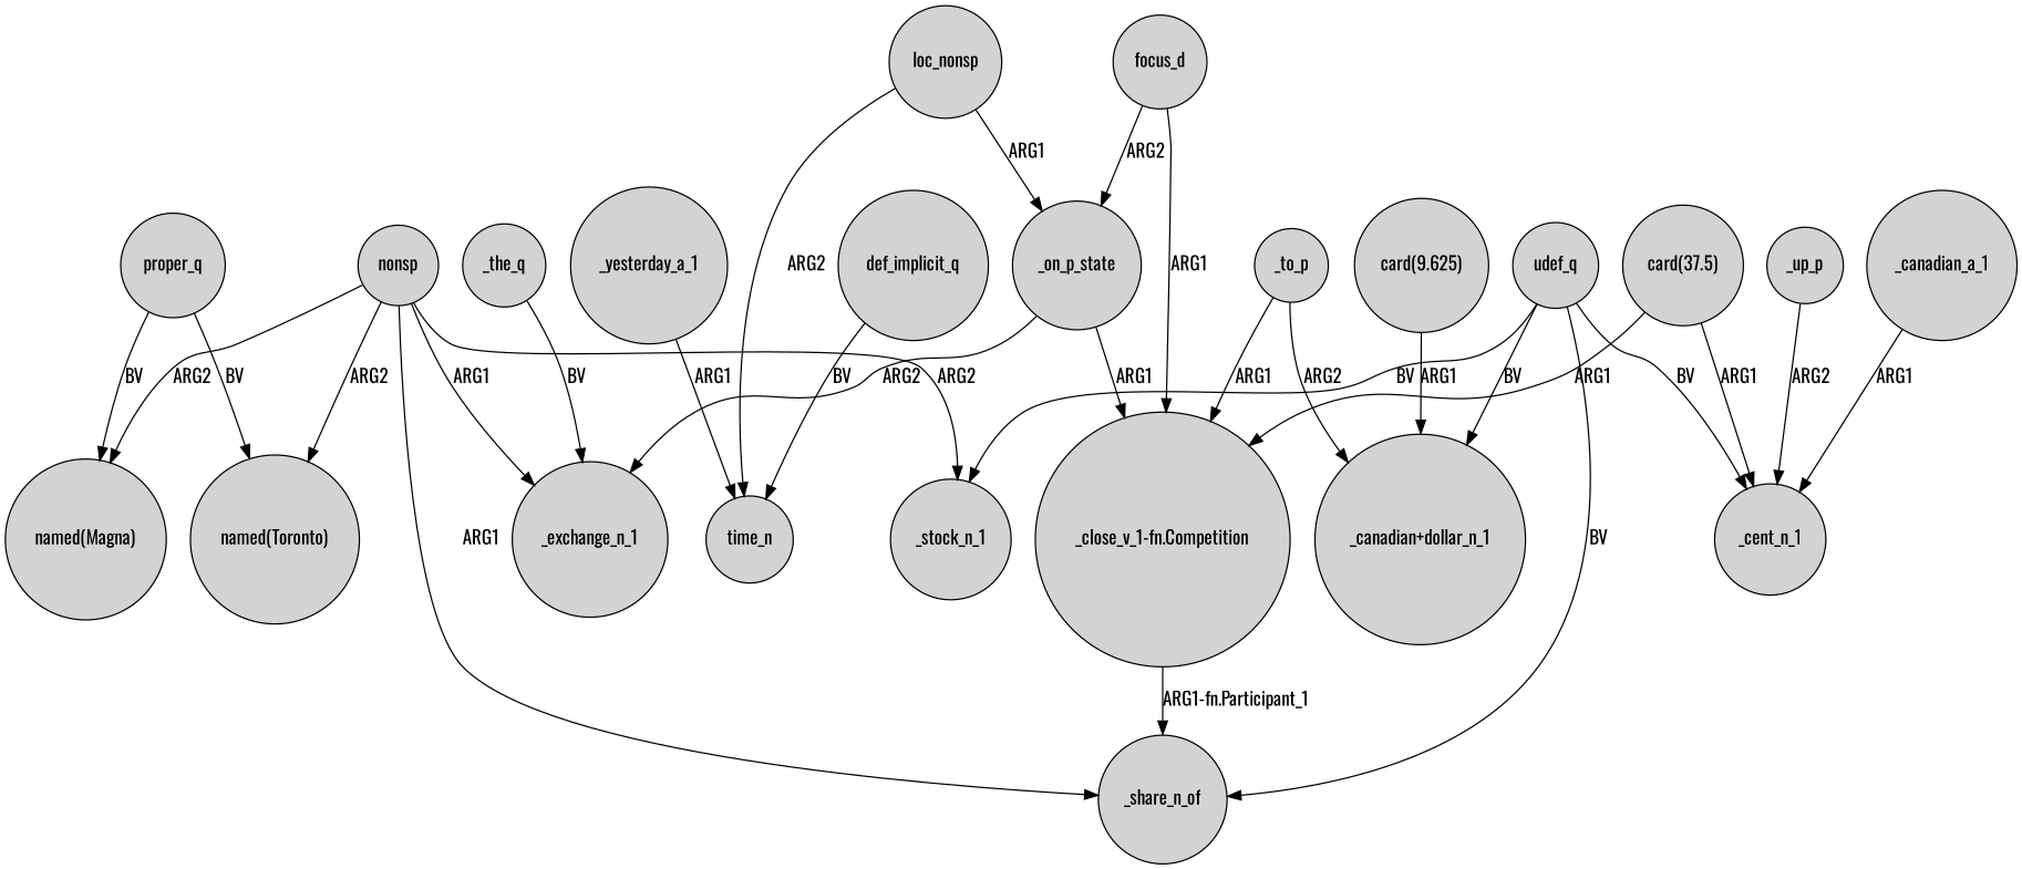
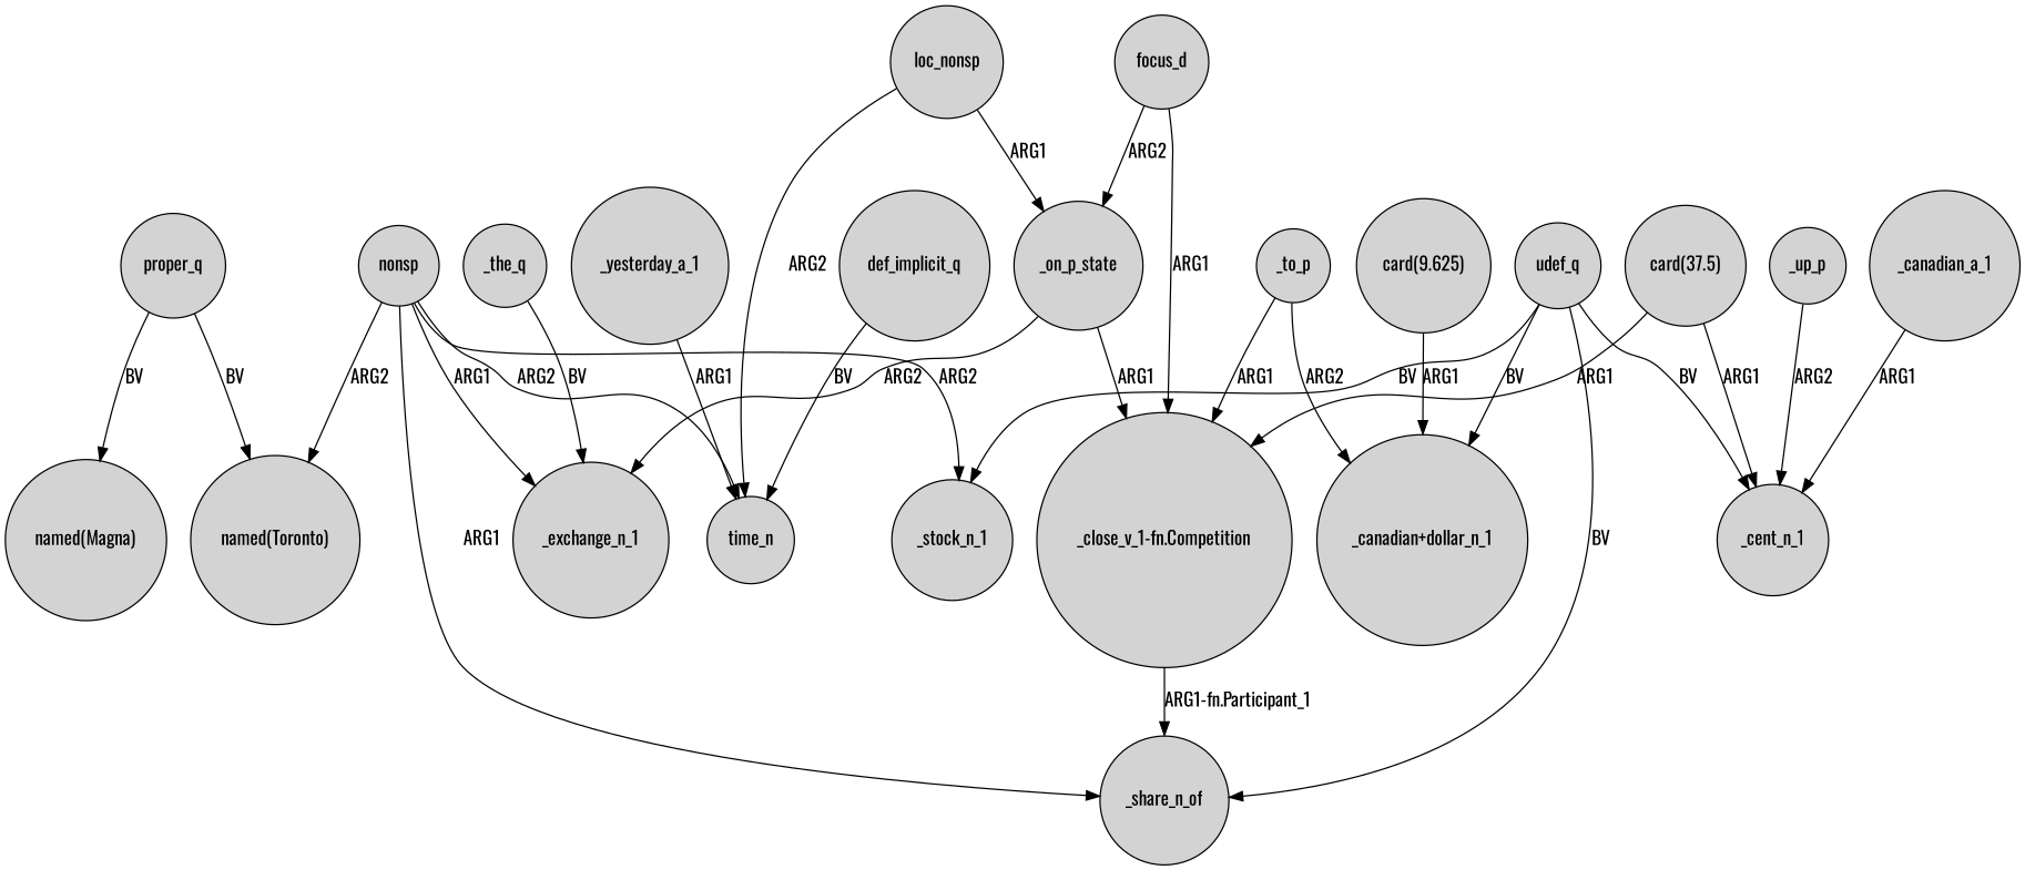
  digraph {
    fontname=Oswald
    node [fontname=Oswald shape=circle style=filled]
    edge [fontname=Oswald]
    focus_d
    "_close_v_1-fn.Competition"
    _on_p_state
    _share_n_of
    _exchange_n_1
    n6 [label=nonsp]
    "named(Magna)"
    _stock_n_1
    "named(Toronto)"
    udef_q
    _cent_n_1
    "_canadian+dollar_n_1"
    _yesterday_a_1
    time_n
    "card(37.5)"
    _up_p
    _to_p
    loc_nonsp
    _canadian_a_1
    def_implicit_q
    _the_q
    "card(9.625)"
    proper_q
    focus_d -> "_close_v_1-fn.Competition" [label=ARG1]
    focus_d -> _on_p_state [label=ARG2]
    "_close_v_1-fn.Competition" -> _share_n_of [label="ARG1-fn.Participant_1"]
    _on_p_state -> "_close_v_1-fn.Competition" [label=ARG1]
    _on_p_state -> _exchange_n_1 [label=ARG2]
    n6 -> _share_n_of [label=ARG1]
    n6 -> _exchange_n_1 [label=ARG1]
-   n6 -> "named(Magna)" [label=ARG2]
+   n6 -> time_n [label=ARG2]
    n6 -> _stock_n_1 [label=ARG2]
    n6 -> "named(Toronto)" [label=ARG2]
    udef_q -> _share_n_of [label=BV]
    udef_q -> _stock_n_1 [label=BV]
    udef_q -> _cent_n_1 [label=BV]
    udef_q -> "_canadian+dollar_n_1" [label=BV]
    _yesterday_a_1 -> time_n [label=ARG1]
    "card(37.5)" -> "_close_v_1-fn.Competition" [label=ARG1]
    "card(37.5)" -> _cent_n_1 [label=ARG1]
    _up_p -> _cent_n_1 [label=ARG2]
    _to_p -> "_close_v_1-fn.Competition" [label=ARG1]
    _to_p -> "_canadian+dollar_n_1" [label=ARG2]
    loc_nonsp -> _on_p_state [label=ARG1]
    loc_nonsp -> time_n [label=ARG2]
    _canadian_a_1 -> _cent_n_1 [label=ARG1]
    def_implicit_q -> time_n [label=BV]
    _the_q -> _exchange_n_1 [label=BV]
    "card(9.625)" -> "_canadian+dollar_n_1" [label=ARG1]
    proper_q -> "named(Magna)" [label=BV]
    proper_q -> "named(Toronto)" [label=BV]
  }
